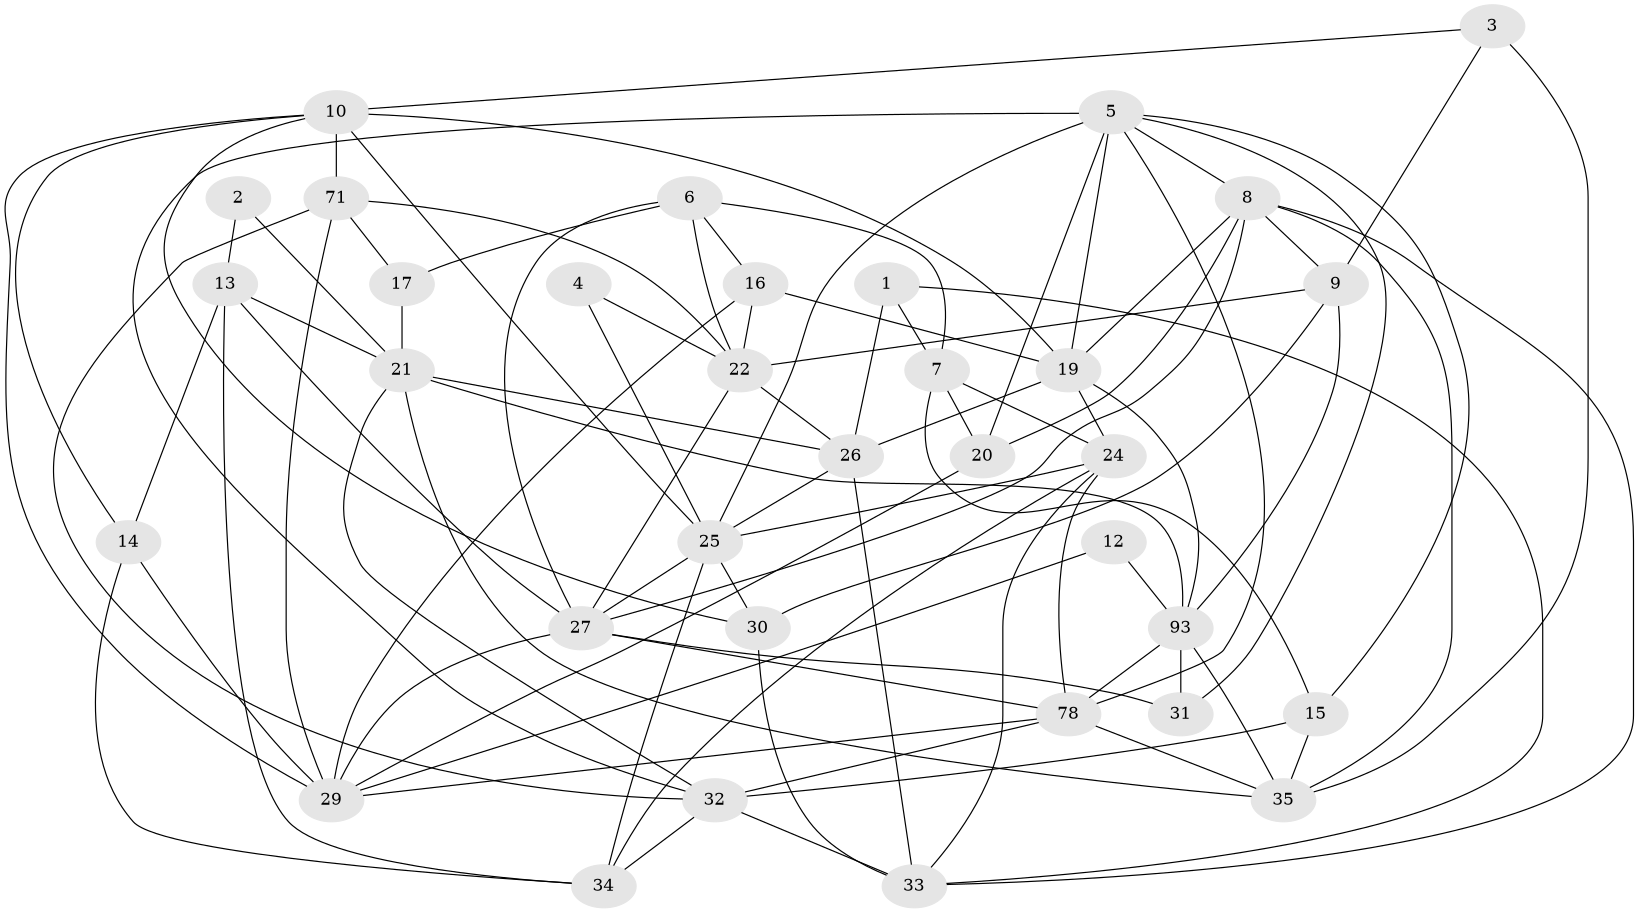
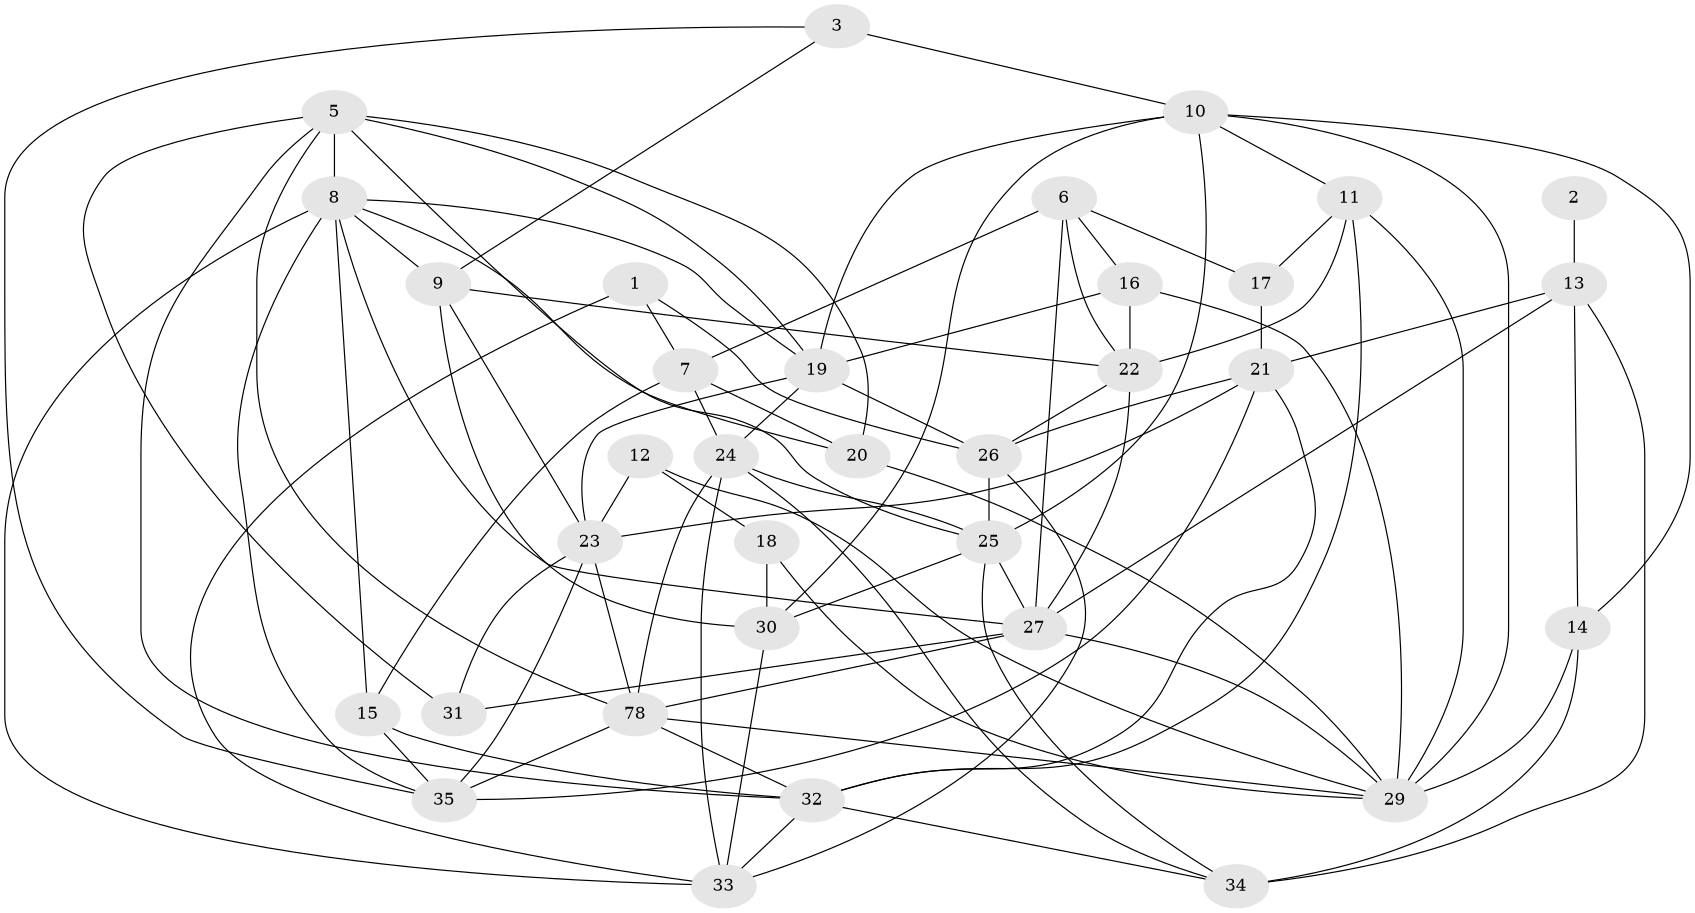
  graph {
    node [color=gray90 style=filled]
    edge [weight=1.0]
    1
    7
    26
    33
    20
    15
    24
    25
    2
    13
    21
    27
    14
    34
    35
    32
-   23 [label=93]
+   23
    3
    9
    10
    22
    30
    19
-   11 [label=71]
+   11
    29
-   4
    5
    8
    n29 [label=78]
    31
    6
    16
    17
    12
+   18
    1 -- 7
    1 -- 26
    1 -- 33
    7 -- 20
    7 -- 15
    7 -- 24
    26 -- 33
    26 -- 25
    20 -- 29
    15 -- 35
    15 -- 32
    24 -- 33
    24 -- 25
    24 -- 34
    24 -- n29
    25 -- 27 [weight=2.0]
    25 -- 34
    25 -- 30
    2 -- 13
-   2 -- 21
    13 -- 21
    13 -- 27 [weight=2.0]
    13 -- 14
    13 -- 34
    21 -- 26
    21 -- 35
    21 -- 32
    21 -- 23
    27 -- 29
    27 -- n29
    27 -- 31
    14 -- 34
    14 -- 29
    32 -- 33
    32 -- 34
    23 -- 35
    23 -- n29
    23 -- 31
    3 -- 35
    3 -- 9
    3 -- 10
    9 -- 23
    9 -- 22
    9 -- 30
    10 -- 25
    10 -- 14
    10 -- 30
    10 -- 19
    10 -- 11
    10 -- 29
    22 -- 26
    22 -- 27 [weight=2.0]
    30 -- 33
    19 -- 26
    19 -- 24
    19 -- 23
    11 -- 32
    11 -- 22
    11 -- 29 [weight=2.0]
    11 -- 17
-   4 -- 25
-   4 -- 22
    5 -- 20
    5 -- 25
    5 -- 32 [weight=2.0]
    5 -- 19
    5 -- 8 [weight=2.0]
    5 -- n29
    5 -- 31
    8 -- 33
    8 -- 20
-   5 -- 15
+   8 -- 15
    8 -- 27
    8 -- 35
    8 -- 9
    8 -- 19
    n29 -- 35
    n29 -- 32
    n29 -- 29
    6 -- 7
    6 -- 27
    6 -- 22
    6 -- 16
    6 -- 17
    16 -- 22
    16 -- 19
    16 -- 29
    17 -- 21
    12 -- 23
    12 -- 29
+   12 -- 18
+   18 -- 30
+   18 -- 29
  }
